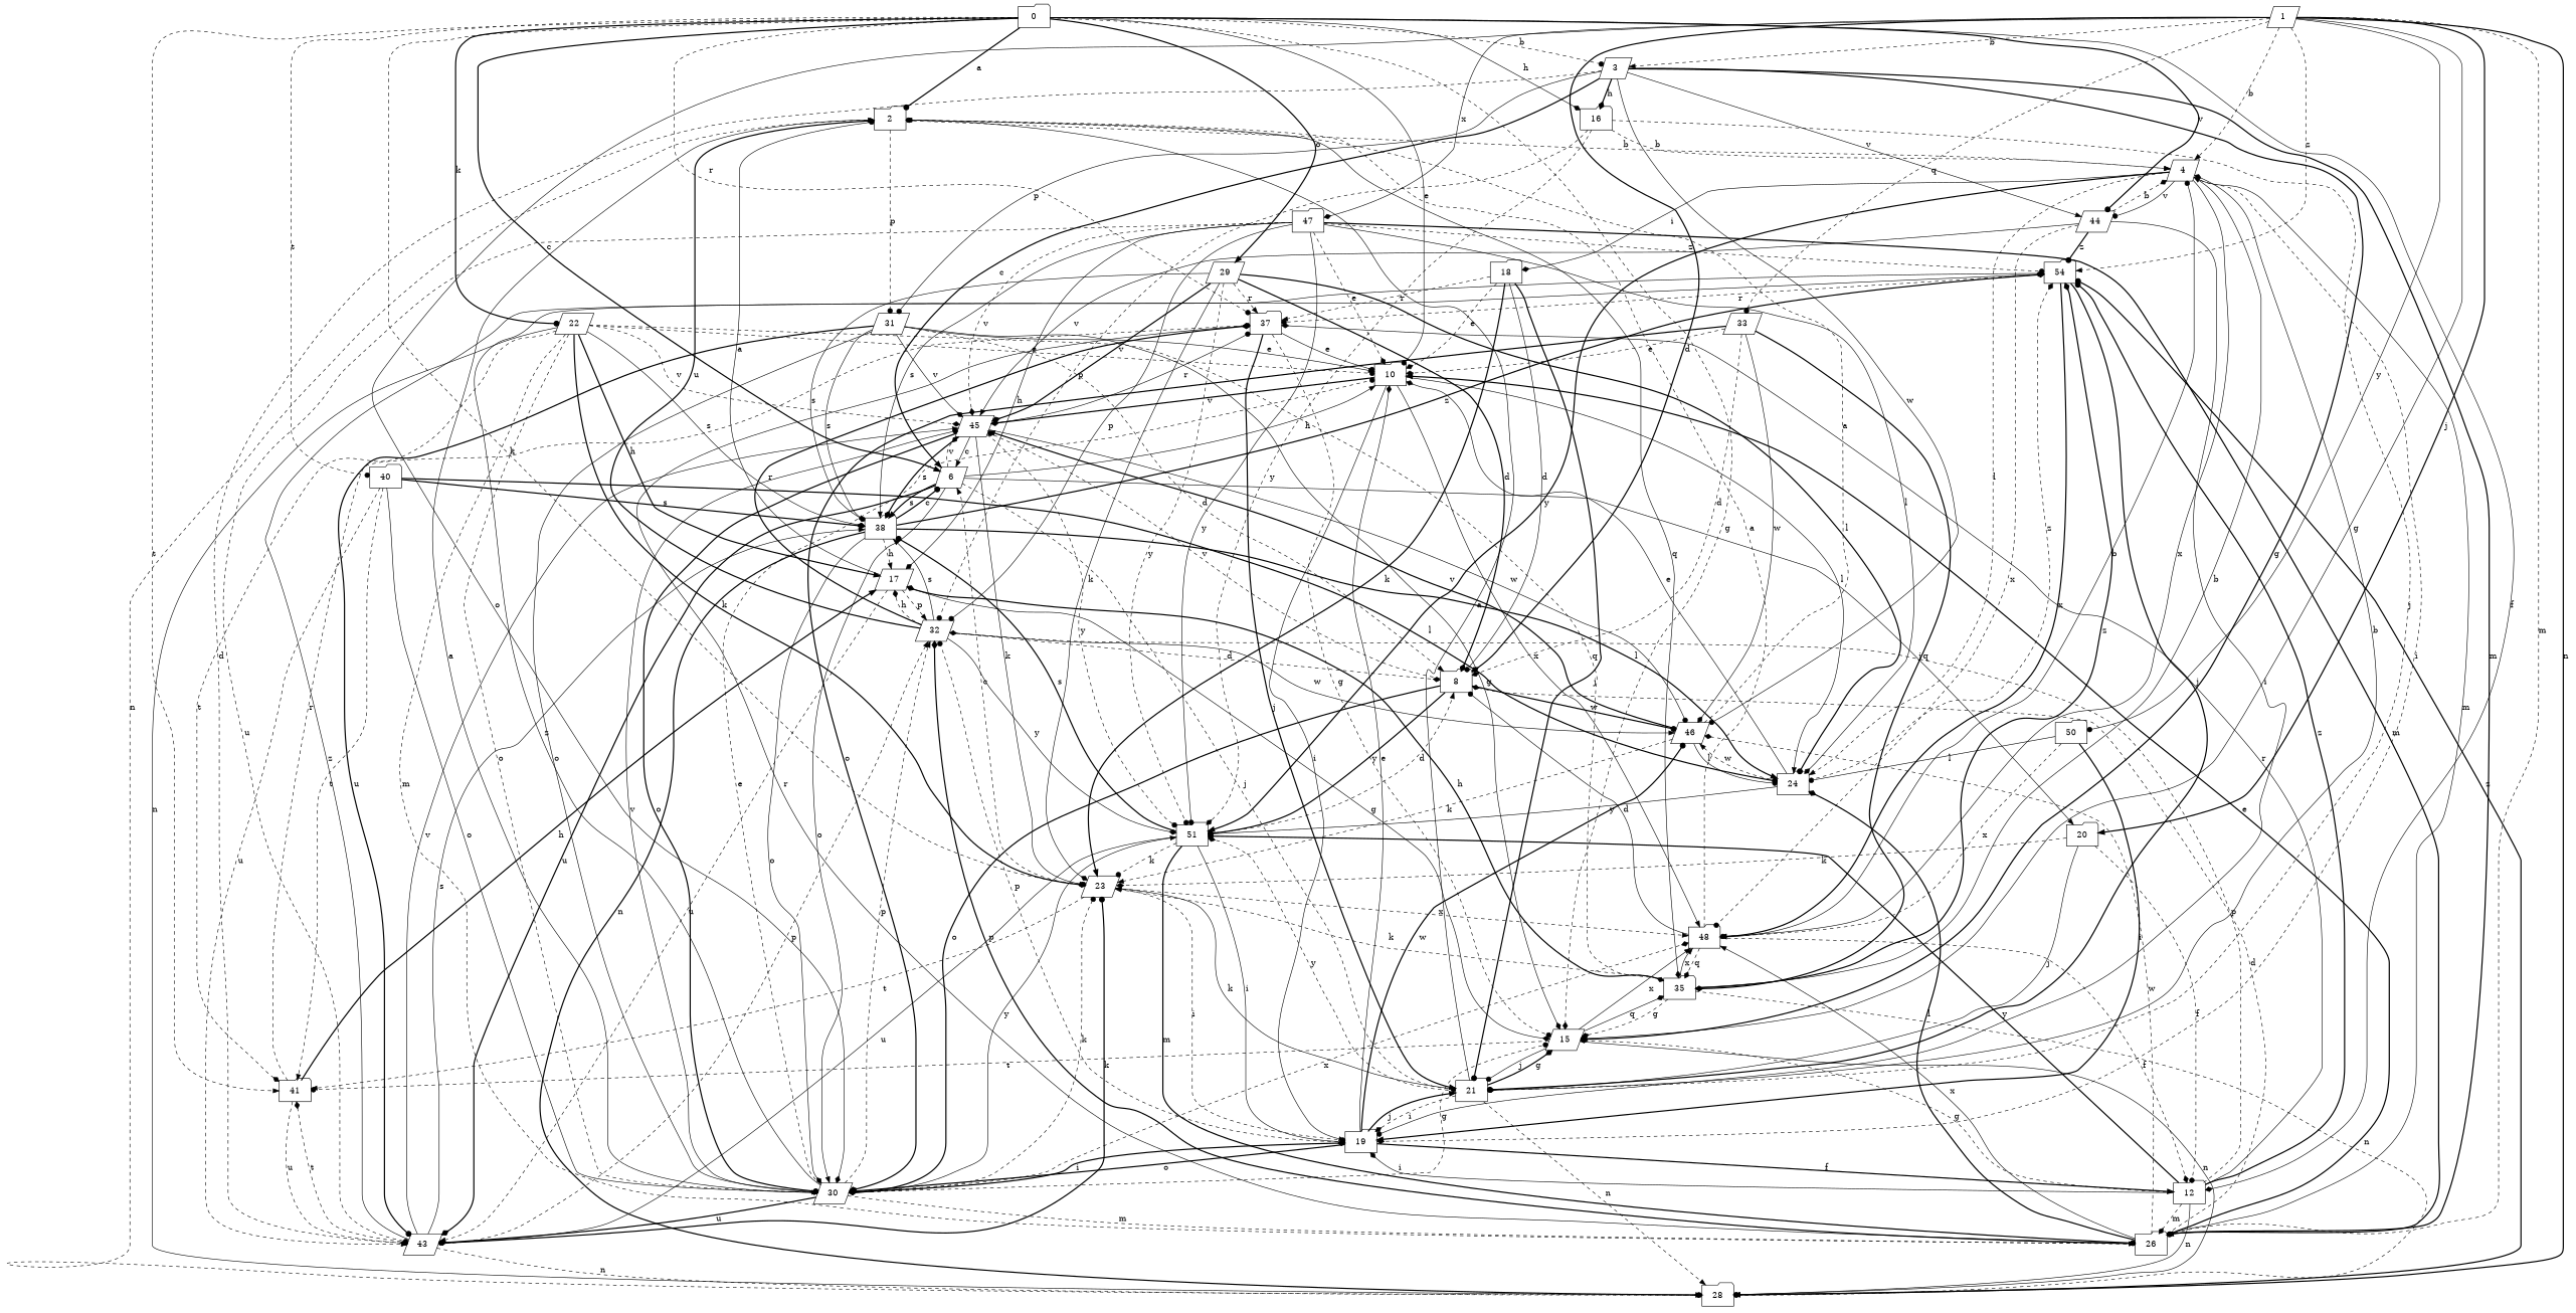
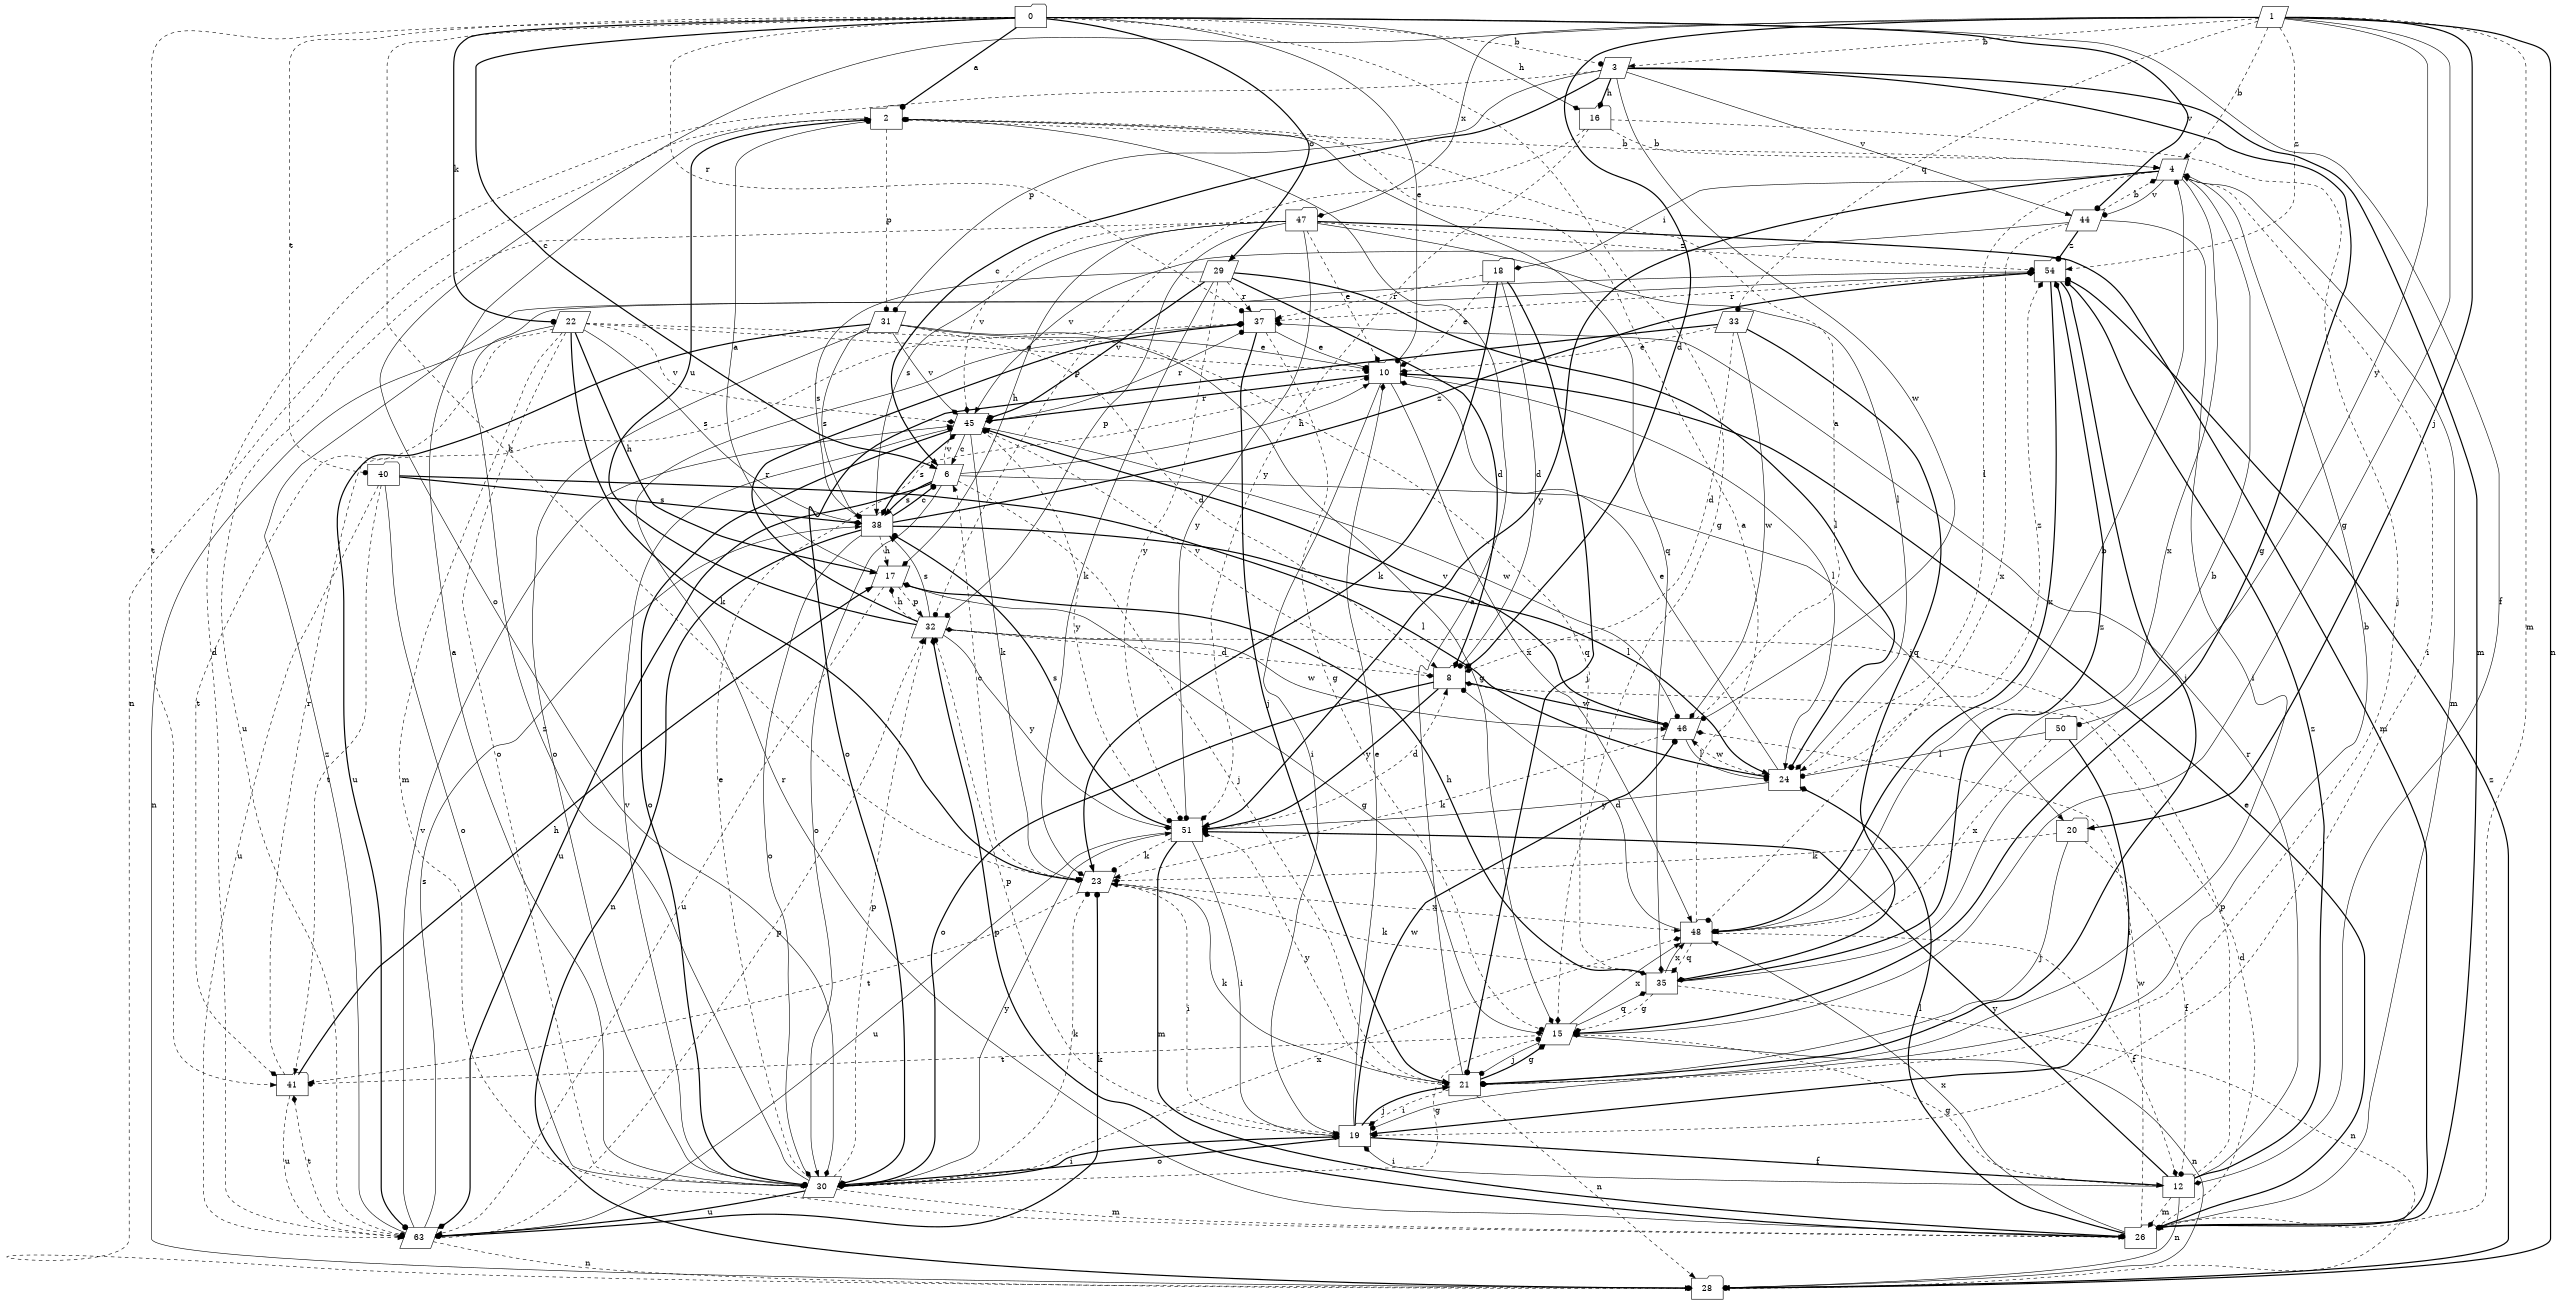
  strict digraph {
    node [shape=folder]
    edge [arrowhead=diamond style=dashed]
    0
    2
    3 [shape=parallelogram]
    6 [shape=parallelogram]
    10
    12
    15 [shape=parallelogram]
    16
    22 [shape=parallelogram]
    23 [shape=parallelogram]
    29 [shape=parallelogram]
    37
    40
    41
    44 [shape=parallelogram]
    4 [shape=parallelogram]
    28
    31 [shape=parallelogram]
    35
    26
-   43 [shape=parallelogram]
+   43 [shape=parallelogram label=63]
    46 [shape=parallelogram]
    20
    30 [shape=parallelogram]
    21
    38
    45 [shape=parallelogram]
    19
    24
    48
    54
    51
    32 [shape=parallelogram]
    17 [shape=parallelogram]
    8
    1 [shape=parallelogram]
    33 [shape=parallelogram]
    47
    50
    18
    0 -> 2 [arrowhead=dot label=a style=bold]
    0 -> 3 [arrowhead=dot label=b]
    0 -> 6 [arrowhead=normal label=c style=bold]
    0 -> 10 [arrowhead=dot label=e style=solid]
    0 -> 12 [label=f style=solid]
    0 -> 15 [label=g]
    0 -> 16 [label=h style=solid]
    0 -> 22 [arrowhead=dot label=k style=bold]
    0 -> 23 [arrowhead=dot label=k]
    0 -> 29 [arrowhead=normal label=o style=bold]
    0 -> 37 [arrowhead=dot label=r]
    0 -> 40 [arrowhead=dot label=t]
    0 -> 41 [arrowhead=normal label=t]
    0 -> 44 [arrowhead=dot label=v style=bold]
    2 -> 4 [arrowhead=normal label=b]
    2 -> 28 [arrowhead=dot label=n]
    2 -> 31 [arrowhead=dot label=p]
    2 -> 35 [label=q style=solid]
    3 -> 6 [arrowhead=normal label=c style=bold]
    3 -> 15 [arrowhead=dot label=g style=bold]
    3 -> 16 [label=h style=bold]
    3 -> 44 [arrowhead=normal label=v style=solid]
    3 -> 31 [arrowhead=dot label=p style=solid]
    3 -> 26 [arrowhead=dot label=m style=bold]
    3 -> 43 [arrowhead=dot label=d]
    3 -> 46 [arrowhead=dot label=w style=solid]
    6 -> 10 [arrowhead=normal label=h style=solid]
    6 -> 43 [label=u style=bold]
    6 -> 20 [arrowhead=normal label=j style=solid]
    6 -> 30 [arrowhead=normal label=o style=solid]
    6 -> 21 [arrowhead=dot label=j]
    6 -> 38 [arrowhead=normal label=s style=bold]
    6 -> 45 [label=v]
-   10 -> 45 [label=v style=bold]
+   10 -> 45 [label=r style=bold]
    10 -> 19 [arrowhead=normal label=i style=solid]
    10 -> 24 [arrowhead=normal label=l style=solid]
    10 -> 48 [arrowhead=normal label=x style=solid]
    12 -> 15 [label=g]
    12 -> 37 [label=r style=solid]
    12 -> 28 [arrowhead=normal label=n style=solid]
    12 -> 26 [label=m]
    12 -> 19 [label=i style=solid]
    12 -> 54 [arrowhead=dot label=z style=bold]
    12 -> 51 [arrowhead=dot label=y style=bold]
    12 -> 32 [label=p]
    15 -> 41 [arrowhead=dot label=t]
    15 -> 28 [arrowhead=dot label=n style=solid]
    15 -> 35 [label=q style=solid]
    15 -> 21 [arrowhead=dot label=j style=solid]
    15 -> 48 [arrowhead=normal label=x style=solid]
    16 -> 4 [arrowhead=normal label=b]
    16 -> 21 [label=j]
    16 -> 51 [label=y]
    16 -> 32 [arrowhead=dot label=p]
    22 -> 10 [arrowhead=dot label=e]
    22 -> 23 [label=k style=bold]
    22 -> 41 [label=t]
    22 -> 28 [label=n style=solid]
    22 -> 35 [label=q]
    22 -> 26 [arrowhead=normal label=m]
    22 -> 30 [arrowhead=normal label=o]
    22 -> 38 [label=s style=solid]
    22 -> 45 [label=v]
    22 -> 17 [arrowhead=normal label=h style=bold]
    23 -> 6 [arrowhead=normal label=c]
    23 -> 41 [arrowhead=normal label=t]
    23 -> 19 [arrowhead=dot label=i]
    23 -> 48 [arrowhead=normal label=x]
    29 -> 23 [label=k style=solid]
    29 -> 37 [arrowhead=normal label=r]
    29 -> 38 [arrowhead=dot label=s style=solid]
    29 -> 45 [label=v style=bold]
    29 -> 24 [arrowhead=dot label=l style=bold]
    29 -> 51 [arrowhead=dot label=y]
    29 -> 8 [label=d style=bold]
    37 -> 10 [arrowhead=dot label=e style=solid]
    37 -> 15 [arrowhead=dot label=g]
    37 -> 21 [arrowhead=normal label=j style=bold]
    40 -> 41 [arrowhead=normal label=t]
    40 -> 43 [arrowhead=normal label=u]
    40 -> 30 [label=o style=solid]
    40 -> 38 [label=s style=bold]
    40 -> 24 [arrowhead=dot label=l style=bold]
    41 -> 37 [arrowhead=dot label=r]
    41 -> 43 [label=u]
    41 -> 17 [arrowhead=normal label=h style=bold]
    44 -> 4 [label=b]
    44 -> 45 [arrowhead=normal label=v style=solid]
    44 -> 19 [arrowhead=dot label=i style=solid]
    44 -> 48 [arrowhead=dot label=x]
    44 -> 54 [arrowhead=dot label=z style=bold]
    4 -> 44 [arrowhead=dot label=v style=solid]
    4 -> 26 [label=m style=solid]
    4 -> 19 [label=i]
    4 -> 24 [arrowhead=normal label=l]
    4 -> 48 [arrowhead=normal label=x style=solid]
    4 -> 51 [arrowhead=normal label=y style=bold]
    4 -> 18 [label=i style=solid]
    28 -> 54 [arrowhead=dot label=z style=bold]
    31 -> 10 [arrowhead=normal label=e style=solid]
    31 -> 15 [label=g style=solid]
    31 -> 43 [arrowhead=dot label=u style=bold]
    31 -> 30 [arrowhead=dot label=o style=solid]
    31 -> 38 [arrowhead=normal label=s style=solid]
    31 -> 45 [label=v style=solid]
    31 -> 8 [arrowhead=normal label=d]
    35 -> 15 [label=g]
    35 -> 23 [arrowhead=normal label=k]
    35 -> 4 [arrowhead=normal label=b style=solid]
    35 -> 28 [arrowhead=dot label=n]
    35 -> 48 [arrowhead=normal label=x style=solid]
    35 -> 54 [label=z style=bold]
    35 -> 17 [label=h style=bold]
    26 -> 10 [arrowhead=normal label=e style=bold]
    26 -> 37 [label=r style=solid]
    26 -> 46 [label=w]
    26 -> 24 [label=l style=bold]
    26 -> 48 [arrowhead=normal label=x style=solid]
    26 -> 32 [label=p style=bold]
    26 -> 8 [label=d]
    43 -> 23 [arrowhead=dot label=k style=bold]
    43 -> 41 [label=t]
    43 -> 28 [label=n]
    43 -> 38 [arrowhead=normal label=s style=solid]
    43 -> 45 [arrowhead=normal label=v style=solid]
    43 -> 54 [label=z style=solid]
    43 -> 32 [arrowhead=normal label=p]
    46 -> 2 [label=a]
    46 -> 23 [arrowhead=normal label=k]
    46 -> 45 [arrowhead=normal label=v style=bold]
    46 -> 24 [arrowhead=dot label=l style=solid]
    20 -> 12 [arrowhead=dot label=f]
    20 -> 23 [label=k]
    20 -> 21 [arrowhead=dot label=j style=solid]
    30 -> 2 [arrowhead=normal label=a style=solid]
    30 -> 10 [arrowhead=dot label=e]
    30 -> 15 [arrowhead=dot label=g]
    30 -> 23 [arrowhead=dot label=k]
    30 -> 26 [arrowhead=normal label=m]
    30 -> 43 [label=u style=bold]
    30 -> 45 [arrowhead=dot label=v style=solid]
    30 -> 19 [label=i style=bold]
    30 -> 48 [label=x]
    30 -> 54 [arrowhead=normal label=z style=solid]
    30 -> 51 [arrowhead=normal label=y style=solid]
    30 -> 32 [arrowhead=normal label=p]
    21 -> 2 [arrowhead=normal label=a style=solid]
    21 -> 15 [label=g style=bold]
    21 -> 23 [arrowhead=normal label=k style=solid]
    21 -> 4 [label=b style=solid]
    21 -> 28 [arrowhead=normal label=n]
    21 -> 19 [label=i]
    21 -> 51 [label=y]
    38 -> 6 [arrowhead=dot label=c style=bold]
    38 -> 28 [arrowhead=normal label=n style=bold]
    38 -> 30 [label=o style=solid]
    38 -> 24 [arrowhead=normal label=l style=bold]
    38 -> 54 [label=z style=bold]
    38 -> 17 [arrowhead=normal label=h]
    45 -> 6 [arrowhead=normal label=c style=solid]
    45 -> 23 [arrowhead=normal label=k style=solid]
    45 -> 37 [arrowhead=dot label=r style=solid]
    45 -> 46 [arrowhead=dot label=w style=solid]
    45 -> 30 [arrowhead=dot label=o style=bold]
    45 -> 38 [label=s style=bold]
    45 -> 51 [arrowhead=dot label=y]
    19 -> 10 [label=e style=solid]
    19 -> 12 [arrowhead=normal label=f style=bold]
    19 -> 46 [arrowhead=dot label=w style=bold]
    19 -> 30 [label=o style=bold]
    19 -> 21 [arrowhead=normal label=j style=bold]
    19 -> 32 [arrowhead=dot label=p]
    24 -> 10 [label=e style=solid]
    24 -> 46 [arrowhead=normal label=w]
    24 -> 54 [label=z]
    24 -> 51 [arrowhead=dot label=y style=solid]
    48 -> 2 [arrowhead=dot label=a]
    48 -> 12 [label=f]
    48 -> 4 [arrowhead=dot label=b style=solid]
    48 -> 35 [label=q]
    48 -> 8 [arrowhead=dot label=d style=solid]
    54 -> 37 [arrowhead=dot label=r]
    54 -> 21 [arrowhead=dot label=j style=bold]
    54 -> 48 [arrowhead=normal label=x style=bold]
    51 -> 23 [arrowhead=dot label=k]
    51 -> 26 [arrowhead=dot label=m style=bold]
    51 -> 43 [arrowhead=dot label=u style=solid]
    51 -> 38 [arrowhead=dot label=s style=bold]
    51 -> 19 [arrowhead=dot label=i style=solid]
    51 -> 8 [arrowhead=normal label=d]
    32 -> 2 [label=u style=bold]
    32 -> 37 [label=r style=bold]
    32 -> 46 [arrowhead=normal label=w style=solid]
    32 -> 38 [arrowhead=normal label=s style=solid]
    32 -> 51 [label=y style=solid]
    32 -> 17 [label=h]
    32 -> 8 [label=d]
    17 -> 2 [arrowhead=dot label=a style=solid]
    17 -> 15 [label=g style=solid]
    17 -> 43 [arrowhead=normal label=u]
    17 -> 32 [arrowhead=normal label=p]
    8 -> 46 [arrowhead=dot label=w style=bold]
    8 -> 30 [label=o style=bold]
    8 -> 45 [arrowhead=dot label=v]
    8 -> 51 [arrowhead=dot label=y style=bold]
    1 -> 3 [arrowhead=normal label=b]
    1 -> 15 [arrowhead=normal label=g style=solid]
    1 -> 4 [arrowhead=normal label=b]
    1 -> 28 [arrowhead=normal label=n style=bold]
    1 -> 26 [label=m]
    1 -> 20 [arrowhead=normal label=j style=bold]
    1 -> 30 [label=o style=solid]
    1 -> 54 [arrowhead=normal label=z]
    1 -> 8 [label=d style=bold]
    1 -> 33 [arrowhead=dot label=q]
    1 -> 47 [label=x style=solid]
    1 -> 50 [arrowhead=dot label=y style=solid]
    33 -> 10 [label=e]
    33 -> 35 [label=q style=bold]
    33 -> 46 [label=w style=solid]
    33 -> 30 [label=o style=bold]
    33 -> 8 [label=d]
    47 -> 10 [label=e]
    47 -> 26 [arrowhead=normal label=m style=bold]
    47 -> 43 [arrowhead=dot label=u]
    47 -> 38 [arrowhead=normal label=s style=solid]
    47 -> 45 [label=v]
    47 -> 24 [label=l style=solid]
    47 -> 54 [arrowhead=dot label=z]
    47 -> 51 [arrowhead=dot label=y style=solid]
    47 -> 32 [arrowhead=dot label=p style=solid]
    47 -> 17 [label=h style=solid]
    50 -> 19 [arrowhead=normal label=i style=bold]
    50 -> 24 [arrowhead=dot label=l style=solid]
    50 -> 48 [arrowhead=dot label=x]
    18 -> 10 [label=e]
    18 -> 23 [arrowhead=normal label=k style=bold]
    18 -> 37 [arrowhead=normal label=r]
    18 -> 21 [arrowhead=dot label=j style=bold]
    18 -> 8 [arrowhead=dot label=d style=solid]
  }
